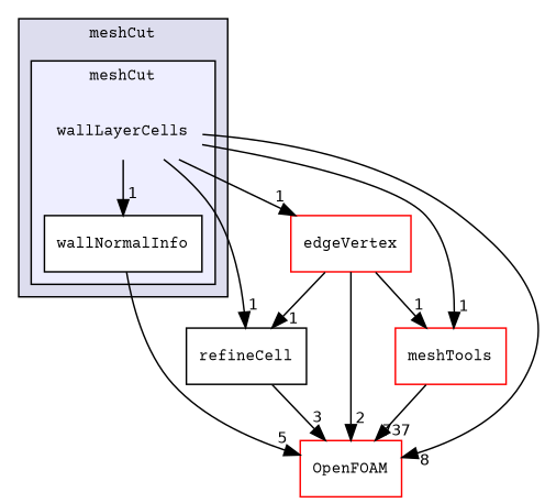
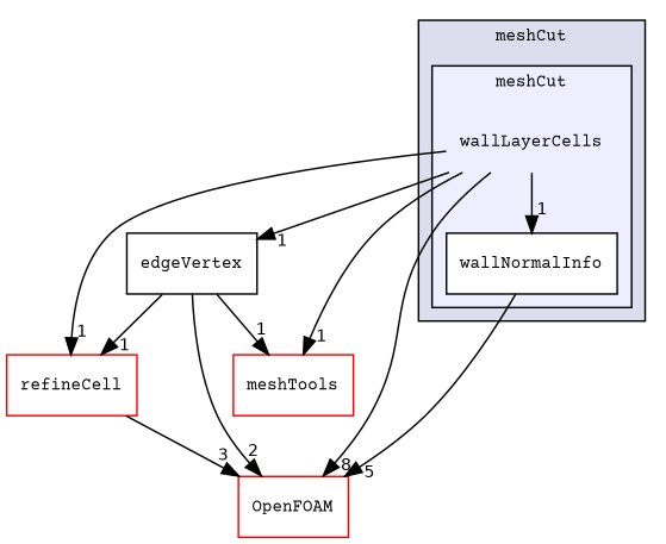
  digraph {
    compound=true
    fontname="Courier Prime"
    node [fontname="Courier Prime" fontsize=10 shape=box]
    edge [headlabel=1 labeldistance=1.5 labelfontname=Helvetica labelfontsize=10 fontname="Courier Prime"]
    n1 [label=wallLayerCells shape=plaintext]
    n2 [color=black fillcolor=white label=wallNormalInfo style=filled]
-   n3 [label=refineCell]
+   n3 [label=refineCell color=red]
    n4 [color=red label=meshTools]
-   n5 [label=edgeVertex color=red]
+   n5 [label=edgeVertex]
    n6 [color=red label=OpenFOAM]
    subgraph cluster_1 {
      bgcolor="#ddddee"
      fontsize=10
      label=meshCut
      pencolor=black
      subgraph cluster_2 {
        bgcolor="#eeeeff"
        fontsize=10
        pencolor=black
        n1
        n2
      }
    }
    n1 -> n2
    n1 -> n3
    n1 -> n4
    n1 -> n5
    n1 -> n6 [headlabel=8]
    n2 -> n6 [headlabel=5]
    n3 -> n6 [headlabel=3]
-   n4 -> n6 [headlabel=737]
    n5 -> n3
    n5 -> n4
    n5 -> n6 [headlabel=2]
  }
